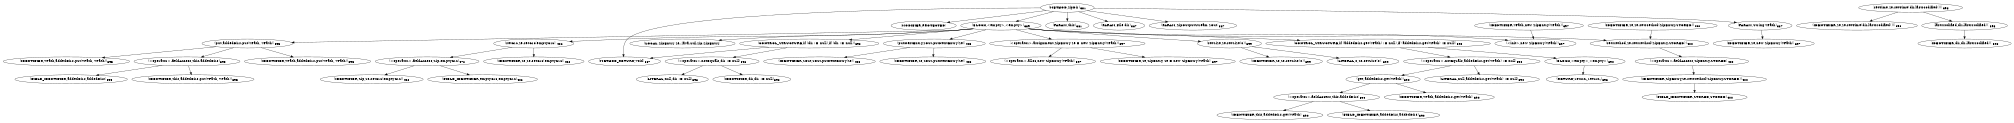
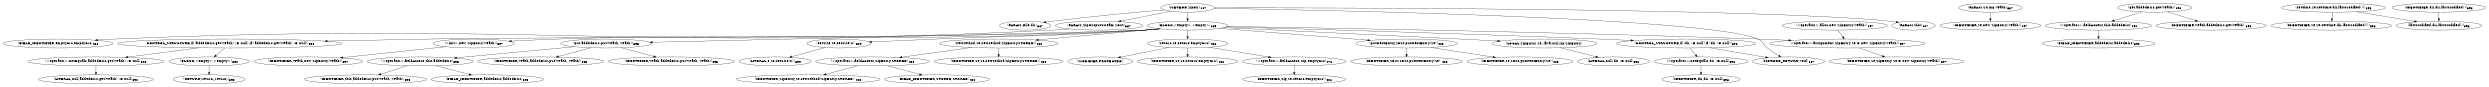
  digraph {
-   n1 [label=<(METHOD,zipDir)<SUB>381</SUB>>]
-   n2 [label=<(PARAM,this)<SUB>381</SUB>>]
+   n1 [label=<(METHOD,zipDir)<SUB>387</SUB>>]
+   n2 [label=<(PARAM,this)<SUB>387</SUB>>]
    n3 [label=<(PARAM,File dir)<SUB>387</SUB>>]
    n4 [label=<(PARAM,ZipOutputStream zOut)<SUB>387</SUB>>]
    n5 [label=<(PARAM,String vPath)<SUB>387</SUB>>]
    n6 [label=<(BLOCK,&lt;empty&gt;,&lt;empty&gt;)<SUB>389</SUB>>]
    n7 [label=<(MODIFIER,PROTECTED)>]
    n8 [label=<(METHOD_RETURN,void)<SUB>387</SUB>>]
    n9 [label=<(IDENTIFIER,ze,new ZipEntry(vPath))<SUB>397</SUB>>]
    n10 [label=<(CONTROL_STRUCTURE,if (addedDirs.get(vPath) != null),if (addedDirs.get(vPath) != null))<SUB>390</SUB>>]
    n11 [label=<(put,addedDirs.put(vPath, vPath))<SUB>395</SUB>>]
    n12 [label=<(LOCAL,ZipEntry ze: java.util.zip.ZipEntry)>]
    n13 [label=<(&lt;operator&gt;.assignment,ZipEntry ze = new ZipEntry(vPath))<SUB>397</SUB>>]
    n14 [label=<(&lt;init&gt;,new ZipEntry(vPath))<SUB>397</SUB>>]
    n15 [label=<(CONTROL_STRUCTURE,if (dir != null),if (dir != null))<SUB>398</SUB>>]
    n16 [label=<(setSize,ze.setSize(0))<SUB>399</SUB>>]
    n17 [label=<(setMethod,ze.setMethod(ZipEntry.STORED))<SUB>400</SUB>>]
    n18 [label=<(setCrc,ze.setCrc(emptyCrc))<SUB>402</SUB>>]
    n19 [label=<(putNextEntry,zOut.putNextEntry(ze))<SUB>403</SUB>>]
    n20 [label=<(&lt;operator&gt;.notEquals,addedDirs.get(vPath) != null)<SUB>390</SUB>>]
    n21 [label=<(BLOCK,&lt;empty&gt;,&lt;empty&gt;)<SUB>390</SUB>>]
    n22 [label=<(&lt;operator&gt;.fieldAccess,this.addedDirs)<SUB>395</SUB>>]
    n23 [label=<(IDENTIFIER,vPath,addedDirs.put(vPath, vPath))<SUB>395</SUB>>]
    n24 [label=<(IDENTIFIER,vPath,addedDirs.put(vPath, vPath))<SUB>395</SUB>>]
    n25 [label=<(IDENTIFIER,ze,ZipEntry ze = new ZipEntry(vPath))<SUB>397</SUB>>]
    n26 [label=<(&lt;operator&gt;.alloc,new ZipEntry(vPath))<SUB>397</SUB>>]
    n27 [label=<(IDENTIFIER,vPath,new ZipEntry(vPath))<SUB>397</SUB>>]
    n28 [label=<(&lt;operator&gt;.notEquals,dir != null)<SUB>398</SUB>>]
-   n29 [label=<(IDENTIFIER,ze,ze.setSize(0))<SUB>399</SUB>>]
    n30 [label=<(LITERAL,0,ze.setSize(0))<SUB>399</SUB>>]
    n31 [label=<(IDENTIFIER,ze,ze.setMethod(ZipEntry.STORED))<SUB>400</SUB>>]
    n32 [label=<(&lt;operator&gt;.fieldAccess,ZipEntry.STORED)<SUB>400</SUB>>]
    n33 [label=<(IDENTIFIER,ze,ze.setCrc(emptyCrc))<SUB>402</SUB>>]
    n34 [label=<(&lt;operator&gt;.fieldAccess,Zip.emptyCrc)<SUB>472</SUB>>]
    n35 [label=<(IDENTIFIER,zOut,zOut.putNextEntry(ze))<SUB>403</SUB>>]
    n36 [label=<(IDENTIFIER,ze,zOut.putNextEntry(ze))<SUB>403</SUB>>]
    n37 [label=<(get,addedDirs.get(vPath))<SUB>390</SUB>>]
    n38 [label=<(LITERAL,null,addedDirs.get(vPath) != null)<SUB>390</SUB>>]
    n39 [label=<(RETURN,return;,return;)<SUB>393</SUB>>]
    n40 [label=<(&lt;operator&gt;.fieldAccess,this.addedDirs)<SUB>390</SUB>>]
    n41 [label=<(IDENTIFIER,vPath,addedDirs.get(vPath))<SUB>390</SUB>>]
-   n42 [label=<(IDENTIFIER,this,addedDirs.get(vPath))<SUB>390</SUB>>]
    n43 [label=<(FIELD_IDENTIFIER,addedDirs,addedDirs)<SUB>390</SUB>>]
    n44 [label=<(IDENTIFIER,this,addedDirs.put(vPath, vPath))<SUB>395</SUB>>]
    n45 [label=<(FIELD_IDENTIFIER,addedDirs,addedDirs)<SUB>395</SUB>>]
    n46 [label=<(IDENTIFIER,dir,dir != null)<SUB>398</SUB>>]
    n47 [label=<(LITERAL,null,dir != null)<SUB>398</SUB>>]
    n48 [label=<(setTime,ze.setTime(dir.lastModified()))<SUB>398</SUB>>]
    n49 [label=<(IDENTIFIER,ze,ze.setTime(dir.lastModified()))<SUB>398</SUB>>]
    n50 [label=<(lastModified,dir.lastModified())<SUB>398</SUB>>]
    n51 [label=<(IDENTIFIER,dir,dir.lastModified())<SUB>398</SUB>>]
    n52 [label=<(IDENTIFIER,ZipEntry,ze.setMethod(ZipEntry.STORED))<SUB>400</SUB>>]
    n53 [label=<(FIELD_IDENTIFIER,STORED,STORED)<SUB>400</SUB>>]
    n54 [label=<(IDENTIFIER,Zip,ze.setCrc(emptyCrc))<SUB>402</SUB>>]
    n55 [label=<(FIELD_IDENTIFIER,emptyCrc,emptyCrc)<SUB>402</SUB>>]
    n1 -> n2
    n1 -> n3
    n1 -> n4
-   n1 -> n5
    n1 -> n6
-   n1 -> n7
+   n18 -> n7
    n1 -> n8
    n5 -> n9
    n6 -> n10
    n6 -> n11
    n6 -> n12
    n6 -> n13
    n6 -> n14
    n6 -> n15
    n6 -> n16
    n6 -> n17
    n6 -> n18
    n6 -> n19
    n10 -> n20
    n10 -> n21
    n11 -> n22
    n11 -> n23
    n11 -> n24
    n13 -> n25
-   n13 -> n26
-   n27 -> n14
+   n26 -> n13
+   n14 -> n27
    n15 -> n8
    n15 -> n28
-   n16 -> n29
    n16 -> n30
-   n31 -> n17
+   n17 -> n31
    n17 -> n32
    n18 -> n33
    n18 -> n34
    n19 -> n35
    n19 -> n36
-   n20 -> n37
    n20 -> n38
    n21 -> n39
    n22 -> n44
    n22 -> n45
    n28 -> n46
-   n28 -> n47
+   n12 -> n47
    n32 -> n52
-   n52 -> n53
+   n32 -> n53
    n34 -> n54
-   n34 -> n55
+   n4 -> n55
    n37 -> n40
    n37 -> n41
-   n40 -> n42
    n40 -> n43
    n48 -> n49
    n48 -> n50
-   n50 -> n51
+   n51 -> n50
  }
